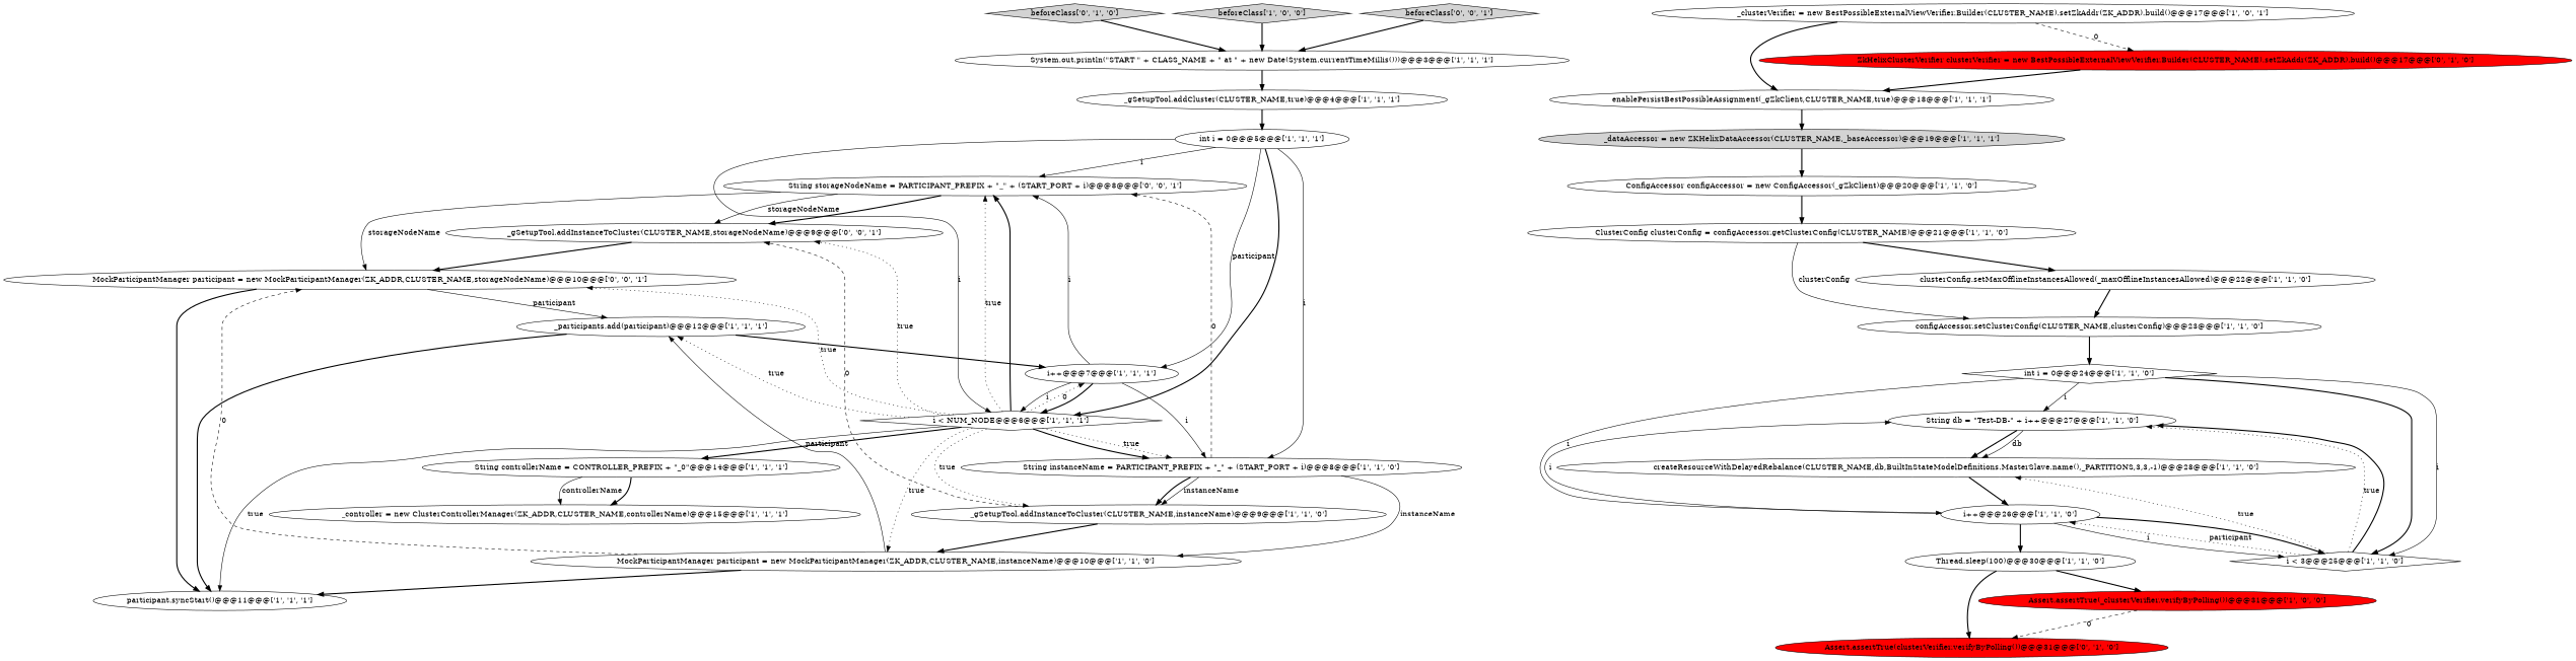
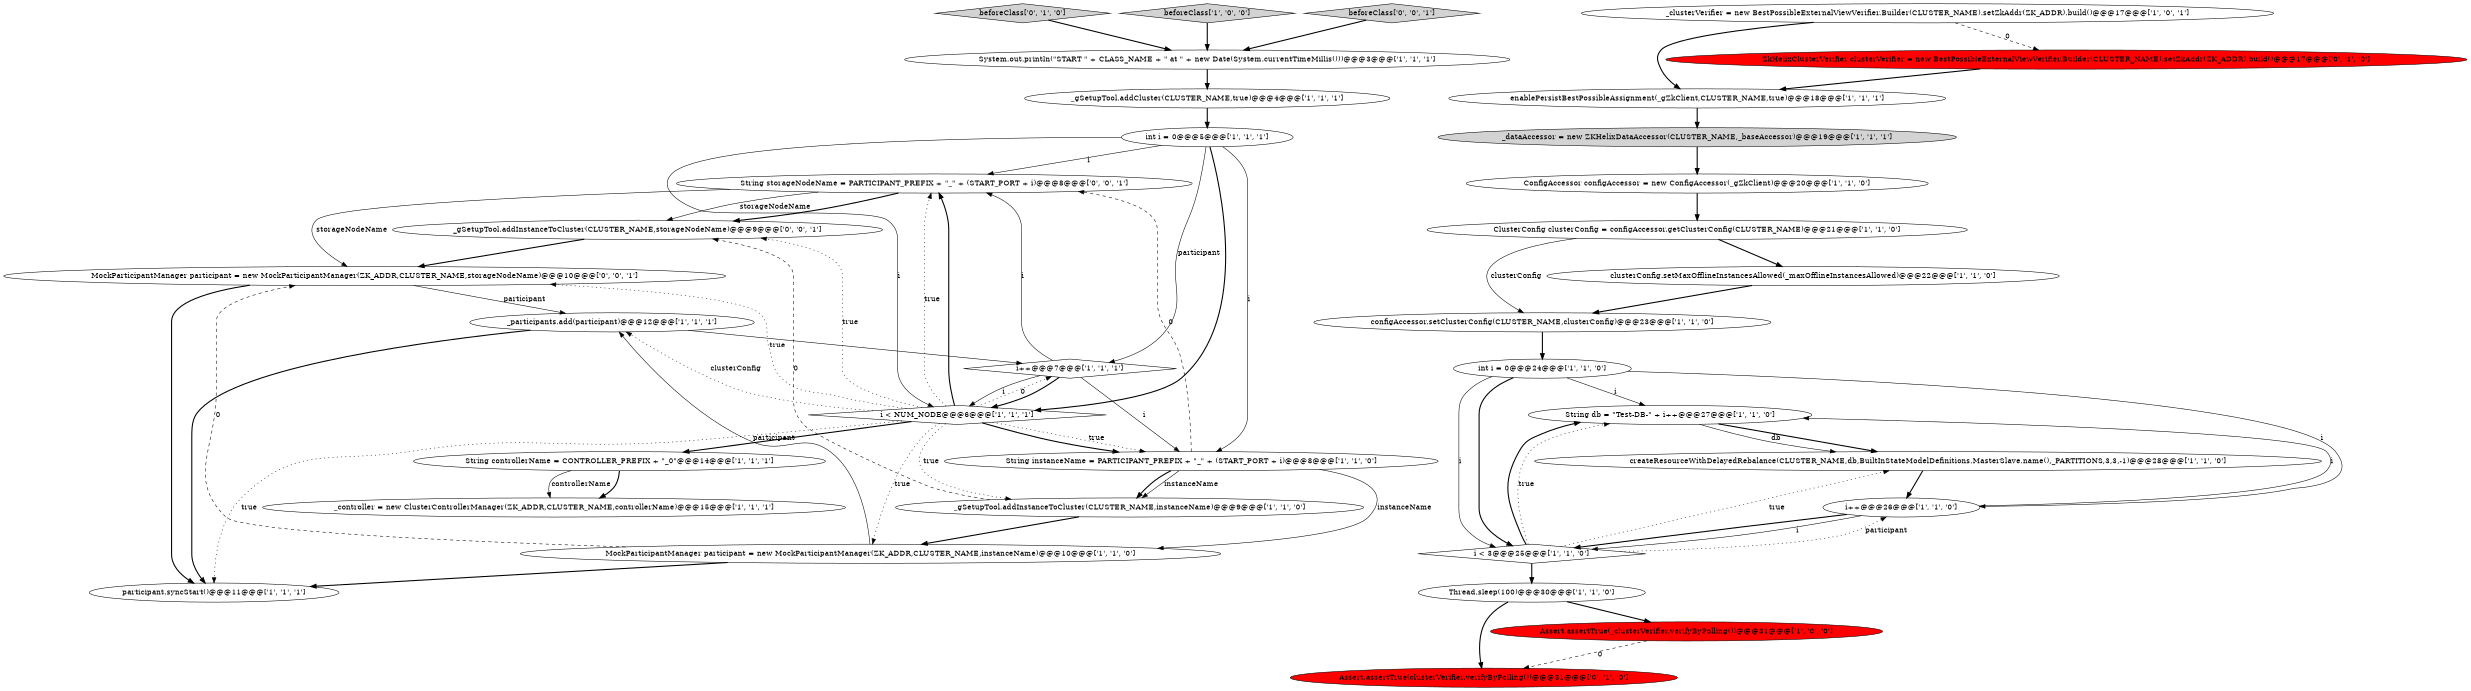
  digraph {
    node [fillcolor=white shape=ellipse style=filled]
    edge [style=bold]
    n1 [label="String storageNodeName = PARTICIPANT_PREFIX + \"_\" + (START_PORT + i)@@@8@@@['0', '0', '1']"]
    n2 [label="_gSetupTool.addInstanceToCluster(CLUSTER_NAME,storageNodeName)@@@9@@@['0', '0', '1']"]
    n3 [label="MockParticipantManager participant = new MockParticipantManager(ZK_ADDR,CLUSTER_NAME,storageNodeName)@@@10@@@['0', '0', '1']"]
    n4 [label="participant.syncStart()@@@11@@@['1', '1', '1']"]
    n5 [label="_participants.add(participant)@@@12@@@['1', '1', '1']"]
    n6 [label="i < NUM_NODE@@@6@@@['1', '1', '1']" shape=diamond]
-   n7 [label="i++@@@7@@@['1', '1', '1']"]
+   n7 [label="i++@@@7@@@['1', '1', '1']" shape=diamond]
    n8 [label="String controllerName = CONTROLLER_PREFIX + \"_0\"@@@14@@@['1', '1', '1']"]
    n9 [label="MockParticipantManager participant = new MockParticipantManager(ZK_ADDR,CLUSTER_NAME,instanceName)@@@10@@@['1', '1', '0']"]
    n10 [label="_gSetupTool.addInstanceToCluster(CLUSTER_NAME,instanceName)@@@9@@@['1', '1', '0']"]
    n11 [label="String instanceName = PARTICIPANT_PREFIX + \"_\" + (START_PORT + i)@@@8@@@['1', '1', '0']"]
    n12 [label="_controller = new ClusterControllerManager(ZK_ADDR,CLUSTER_NAME,controllerName)@@@15@@@['1', '1', '1']"]
    n13 [label="ClusterConfig clusterConfig = configAccessor.getClusterConfig(CLUSTER_NAME)@@@21@@@['1', '1', '0']"]
    n14 [label="configAccessor.setClusterConfig(CLUSTER_NAME,clusterConfig)@@@23@@@['1', '1', '0']"]
    n15 [label="clusterConfig.setMaxOfflineInstancesAllowed(_maxOfflineInstancesAllowed)@@@22@@@['1', '1', '0']"]
-   n16 [label="int i = 0@@@24@@@['1', '1', '0']" shape=diamond]
+   n16 [label="int i = 0@@@24@@@['1', '1', '0']"]
    n17 [label="String db = \"Test-DB-\" + i++@@@27@@@['1', '1', '0']"]
    n18 [label="i < 3@@@25@@@['1', '1', '0']" shape=diamond]
    n19 [label="i++@@@26@@@['1', '1', '0']"]
    n20 [label="createResourceWithDelayedRebalance(CLUSTER_NAME,db,BuiltInStateModelDefinitions.MasterSlave.name(),_PARTITIONS,3,3,-1)@@@28@@@['1', '1', '0']"]
    n21 [label="Thread.sleep(100)@@@30@@@['1', '1', '0']"]
    n22 [label="_clusterVerifier = new BestPossibleExternalViewVerifier.Builder(CLUSTER_NAME).setZkAddr(ZK_ADDR).build()@@@17@@@['1', '0', '1']"]
    n23 [label="enablePersistBestPossibleAssignment(_gZkClient,CLUSTER_NAME,true)@@@18@@@['1', '1', '1']"]
    n24 [fillcolor=red label="ZkHelixClusterVerifier clusterVerifier = new BestPossibleExternalViewVerifier.Builder(CLUSTER_NAME).setZkAddr(ZK_ADDR).build()@@@17@@@['0', '1', '0']"]
    n25 [fillcolor=lightgray label="_dataAccessor = new ZKHelixDataAccessor(CLUSTER_NAME,_baseAccessor)@@@19@@@['1', '1', '1']"]
    n26 [label="ConfigAccessor configAccessor = new ConfigAccessor(_gZkClient)@@@20@@@['1', '1', '0']"]
    n27 [fillcolor=lightgray label="beforeClass['0', '1', '0']" shape=diamond]
    n28 [label="System.out.println(\"START \" + CLASS_NAME + \" at \" + new Date(System.currentTimeMillis()))@@@3@@@['1', '1', '1']"]
    n29 [label="_gSetupTool.addCluster(CLUSTER_NAME,true)@@@4@@@['1', '1', '1']"]
    n30 [fillcolor=lightgray label="beforeClass['1', '0', '0']" shape=diamond]
    n31 [label="int i = 0@@@5@@@['1', '1', '1']"]
    n32 [fillcolor=red label="Assert.assertTrue(_clusterVerifier.verifyByPolling())@@@31@@@['1', '0', '0']"]
    n33 [fillcolor=red label="Assert.assertTrue(clusterVerifier.verifyByPolling())@@@31@@@['0', '1', '0']"]
    n34 [fillcolor=lightgray label="beforeClass['0', '0', '1']" shape=diamond]
    n1 -> n2
    n1 -> n2 [label=storageNodeName style=solid]
    n1 -> n3 [label=storageNodeName style=solid]
    n2 -> n3
    n3 -> n4
    n3 -> n5 [label=participant style=solid]
    n5 -> n4
-   n5 -> n7
+   n5 -> n7 [style=solid]
    n6 -> n1 [label=true style=dotted]
    n6 -> n1
    n6 -> n2 [label=true style=dotted]
    n6 -> n3 [label=true style=dotted]
-   n6 -> n4 [label=true style=solid]
-   n6 -> n5 [label=true style=dotted]
+   n6 -> n4 [label=true style=dotted]
+   n6 -> n5 [label=clusterConfig style=dotted]
    n6 -> n7 [label=0 style=dotted]
    n6 -> n8
    n6 -> n9 [label=true style=dotted]
    n6 -> n10 [label=true style=dotted]
    n6 -> n11 [label=true style=dotted]
    n6 -> n11
    n7 -> n1 [label=i style=solid]
    n7 -> n6 [label=i style=solid]
    n7 -> n6
    n7 -> n11 [label=i style=solid]
    n8 -> n12
    n8 -> n12 [label=controllerName style=solid]
    n9 -> n3 [label=0 style=dashed]
    n9 -> n4
    n9 -> n5 [label=participant style=solid]
    n10 -> n2 [label=0 style=dashed]
    n10 -> n9
    n11 -> n1 [label=0 style=dashed]
    n11 -> n9 [label=instanceName style=solid]
    n11 -> n10 [label=instanceName style=solid]
    n11 -> n10
    n13 -> n14 [label=clusterConfig style=solid]
    n13 -> n15
    n14 -> n16
    n15 -> n14
    n16 -> n17 [label=i style=solid]
    n16 -> n18 [label=i style=solid]
    n16 -> n18
    n16 -> n19 [label=i style=solid]
    n17 -> n20
    n17 -> n20 [label=db style=solid]
    n18 -> n17 [label=true style=dotted]
    n18 -> n17
    n18 -> n19 [label=participant style=dotted]
    n18 -> n20 [label=true style=dotted]
-   n19 -> n21
+   n18 -> n21
    n19 -> n17 [label=i style=solid]
    n19 -> n18 [label=i style=solid]
    n19 -> n18
    n20 -> n19
    n21 -> n32
    n21 -> n33
    n22 -> n23
    n22 -> n24 [label=0 style=dashed]
    n23 -> n25
    n24 -> n23
    n25 -> n26
    n26 -> n13
    n27 -> n28
    n28 -> n29
    n29 -> n31
    n30 -> n28
    n31 -> n1 [label=i style=solid]
    n31 -> n6
    n31 -> n6 [label=i style=solid]
    n31 -> n7 [label=participant style=solid]
    n31 -> n11 [label=i style=solid]
    n32 -> n33 [label=0 style=dashed]
    n34 -> n28
  }
